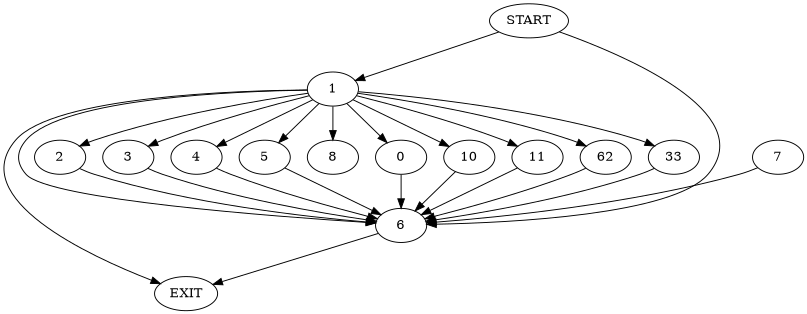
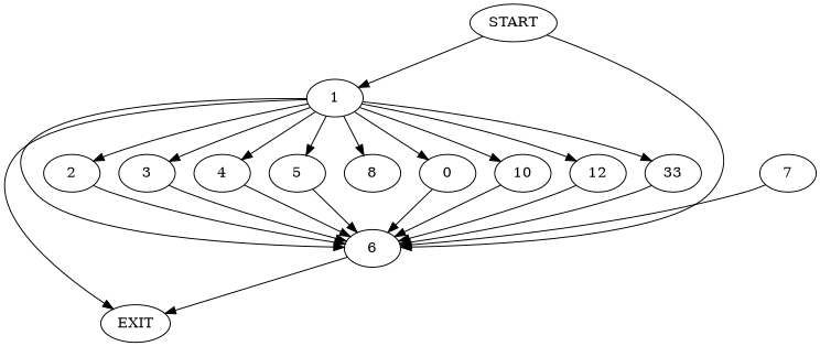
  digraph {
    n1 [label=START]
    1
    6
    n4 [label=EXIT]
    2
    3
    4
    5
    8
    n10 [label=0]
    10
-   11
-   12 [label=62]
+   12
    n14 [label=33]
    7
    n1 -> 1
    n1 -> 6
    1 -> 6
    1 -> n4
    1 -> 2
    1 -> 3
    1 -> 4
    1 -> 5
    1 -> 8
    1 -> n10
    1 -> 10
-   1 -> 11
    1 -> 12
    1 -> n14
    6 -> n4
    2 -> 6
    3 -> 6
    4 -> 6
    5 -> 6
    n10 -> 6
    10 -> 6
-   11 -> 6
    12 -> 6
    n14 -> 6
    7 -> 6
  }
